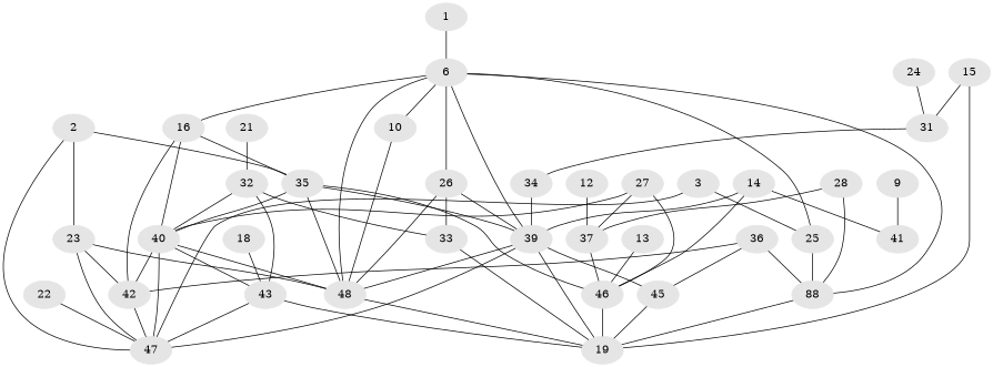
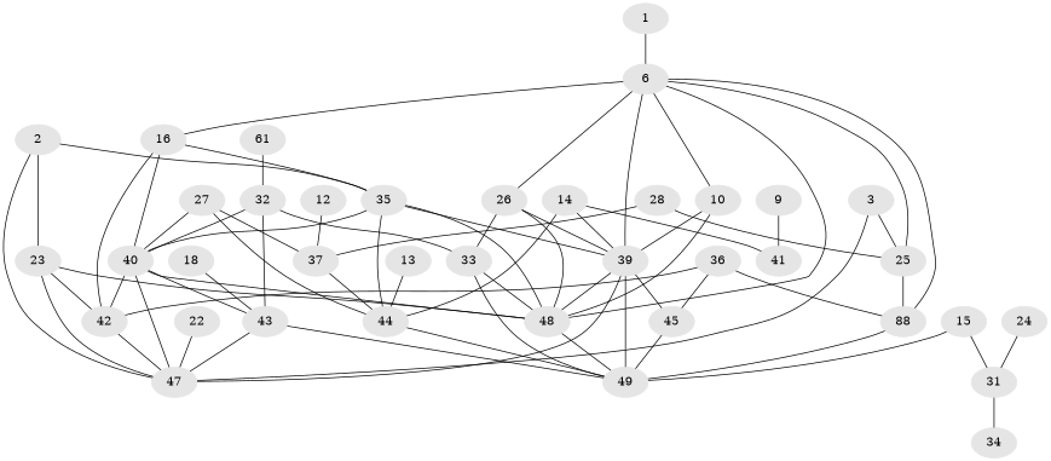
  graph {
    fontname="DejaVu Serif"
    node [color=gray90 fontname="DejaVu Serif" style=filled]
    edge [fontname="DejaVu Serif" weight=1.0]
    1
    6
    25
    n4 [label=10]
    16
    26
    n7 [label=88]
    39
    48
    2
    23
    35
    47
    42
-   44 [label=46]
+   44
    40
    3
    33
-   49 [label=19]
+   49
    45
    9
    41
    12
    37
    13
    14
    15
    31
    34
    43
    18
-   21
+   21 [label=61]
    32
    22
    24
    27
    28
    36
    1 -- 6
    6 -- 25
    6 -- n4
    6 -- 16
    6 -- 26 [weight=2.0]
    6 -- n7
    6 -- 39
    6 -- 48
    25 -- n7
    n4 -- 48
    16 -- 35
    16 -- 42
    16 -- 40
    26 -- 39
    26 -- 48
    26 -- 33
    n7 -- 49
    39 -- 48
    39 -- 47
    39 -- 49
    39 -- 45
    48 -- 49
    2 -- 23
    2 -- 35
    2 -- 47
    23 -- 48
    23 -- 47
    23 -- 42
    35 -- 39
    35 -- 48
    35 -- 44
    35 -- 40
    42 -- 47
    44 -- 49
    40 -- 48 [weight=2.0]
    40 -- 47
    40 -- 42
    40 -- 43
    3 -- 25
    3 -- 47
+   33 -- 48
    33 -- 49
    45 -- 49
    9 -- 41
    12 -- 37
    37 -- 44
    13 -- 44
    14 -- 39
    14 -- 44
    14 -- 41
    15 -- 49 [weight=2.0]
    15 -- 31
    31 -- 34
-   34 -- 39
+   n4 -- 39
    43 -- 47
    43 -- 49
    18 -- 43
    21 -- 32
    32 -- 40
    32 -- 33
    32 -- 43 [weight=2.0]
    22 -- 47
    24 -- 31
    27 -- 44
    27 -- 40
    27 -- 37
-   28 -- n7
+   28 -- 25
    28 -- 37
    36 -- n7
    36 -- 42
    36 -- 45
  }
